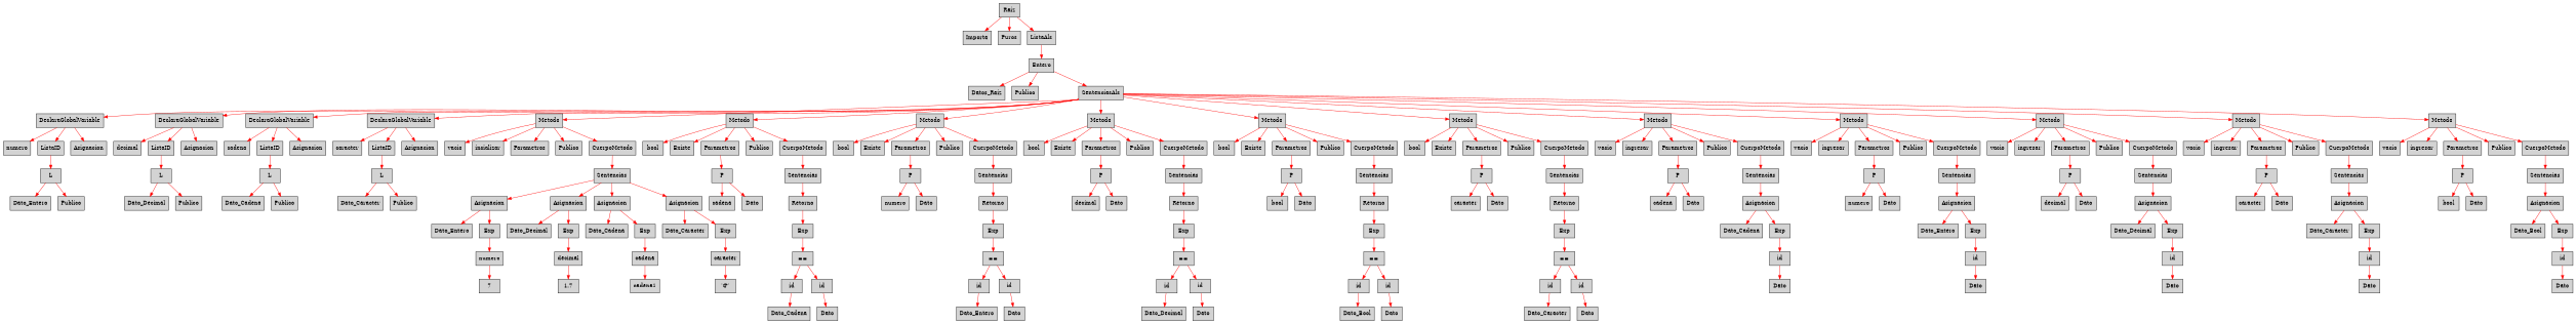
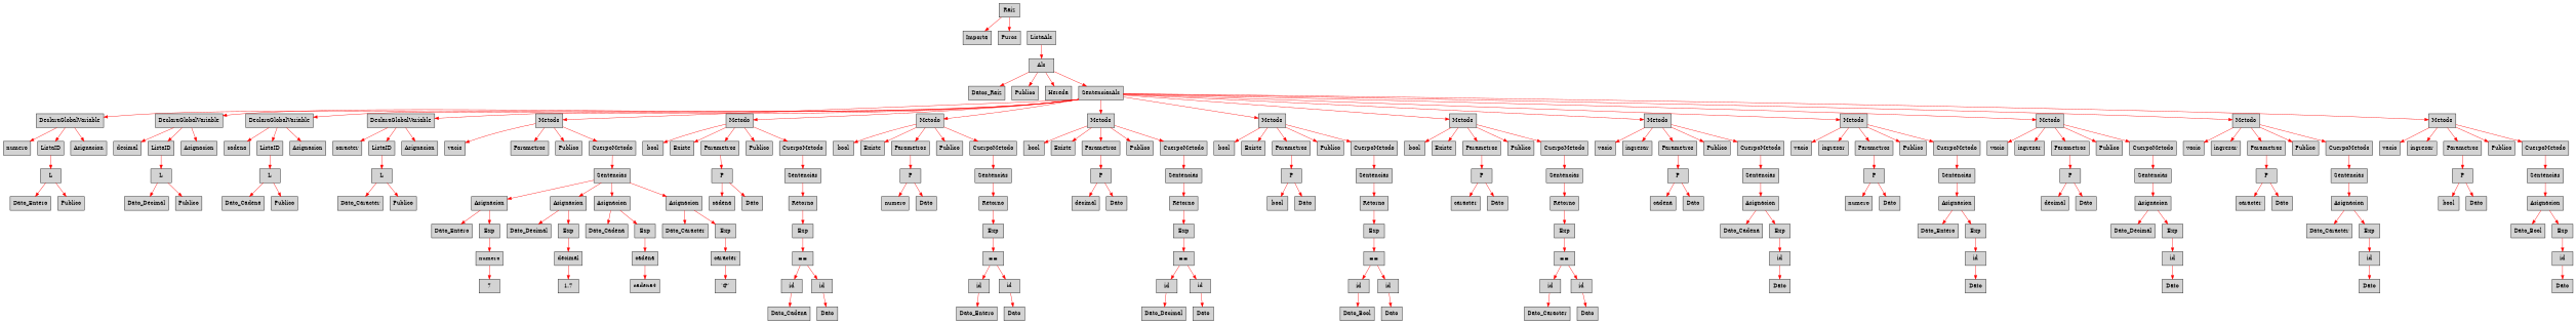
  digraph {
    node [shape=box style=filled]
    edge [color=red]
    n1 [label=Raiz]
    n2 [label=Importa]
    n3 [label=Puros]
    n4 [label=ListaAls]
-   n5 [label=Entero]
+   n5 [label=Als]
    n6 [label=Datos_Raiz]
    n7 [label=Publico]
+   n8 [label=Hereda]
    n9 [label=SentenciasAls]
    n10 [label=DeclaraGlobalVariable]
    n11 [label=DeclaraGlobalVariable]
    n12 [label=DeclaraGlobalVariable]
    n13 [label=DeclaraGlobalVariable]
    n14 [label=Metodo]
    n15 [label=Metodo]
    n16 [label=Metodo]
    n17 [label=Metodo]
    n18 [label=Metodo]
    n19 [label=Metodo]
    n20 [label=Metodo]
    n21 [label=Metodo]
    n22 [label=Metodo]
    n23 [label=Metodo]
    n24 [label=Metodo]
    n25 [label=numero]
    n26 [label=ListaID]
    n27 [label=Asignacion]
    n28 [label=decimal]
    n29 [label=ListaID]
    n30 [label=Asignacion]
    n31 [label=cadena]
    n32 [label=ListaID]
    n33 [label=Asignacion]
    n34 [label=caracter]
    n35 [label=ListaID]
    n36 [label=Asignacion]
    n37 [label=vacio]
-   n38 [label=incializar]
    n39 [label=Parametros]
    n40 [label=Publico]
    n41 [label=CuerpoMetodo]
    n42 [label=bool]
    n43 [label=Existe]
    n44 [label=Parametros]
    n45 [label=Publico]
    n46 [label=CuerpoMetodo]
    n47 [label=bool]
    n48 [label=Existe]
    n49 [label=Parametros]
    n50 [label=Publico]
    n51 [label=CuerpoMetodo]
    n52 [label=bool]
    n53 [label=Existe]
    n54 [label=Parametros]
    n55 [label=Publico]
    n56 [label=CuerpoMetodo]
    n57 [label=bool]
    n58 [label=Existe]
    n59 [label=Parametros]
    n60 [label=Publico]
    n61 [label=CuerpoMetodo]
    n62 [label=bool]
    n63 [label=Existe]
    n64 [label=Parametros]
    n65 [label=Publico]
    n66 [label=CuerpoMetodo]
    n67 [label=vacio]
    n68 [label=ingresar]
    n69 [label=Parametros]
    n70 [label=Publico]
    n71 [label=CuerpoMetodo]
    n72 [label=vacio]
    n73 [label=ingresar]
    n74 [label=Parametros]
    n75 [label=Publico]
    n76 [label=CuerpoMetodo]
    n77 [label=vacio]
    n78 [label=ingresar]
    n79 [label=Parametros]
    n80 [label=Publico]
    n81 [label=CuerpoMetodo]
    n82 [label=vacio]
    n83 [label=ingresar]
    n84 [label=Parametros]
    n85 [label=Publico]
    n86 [label=CuerpoMetodo]
    n87 [label=vacio]
    n88 [label=ingresar]
    n89 [label=Parametros]
    n90 [label=Publico]
    n91 [label=CuerpoMetodo]
    n92 [label=L]
    n93 [label=Dato_Entero]
    n94 [label=Publico]
    n95 [label=L]
    n96 [label=Dato_Decimal]
    n97 [label=Publico]
    n98 [label=L]
    n99 [label=Dato_Cadena]
    n100 [label=Publico]
    n101 [label=L]
    n102 [label=Dato_Caracter]
    n103 [label=Publico]
    n104 [label=Sentencias]
    n105 [label=Asignacion]
    n106 [label=Asignacion]
    n107 [label=Asignacion]
    n108 [label=Asignacion]
    n109 [label=Dato_Entero]
    n110 [label=Exp]
    n111 [label=Dato_Decimal]
    n112 [label=Exp]
    n113 [label=Dato_Cadena]
    n114 [label=Exp]
    n115 [label=Dato_Caracter]
    n116 [label=Exp]
    n117 [label=numero]
    n118 [label=7]
    n119 [label=decimal]
    n120 [label=1.7]
    n121 [label=cadena]
-   n122 [label=cadena1]
+   n122 [label=cadena4]
    n123 [label=caracter]
    n124 [label="'@'"]
    n125 [label=P]
    n126 [label=Sentencias]
    n127 [label=cadena]
    n128 [label=Dato]
    n129 [label=Retorno]
    n130 [label=Exp]
    n131 [label="=="]
    n132 [label=id]
    n133 [label=id]
    n134 [label=Dato_Cadena]
    n135 [label=Dato]
    n136 [label=P]
    n137 [label=Sentencias]
    n138 [label=numero]
    n139 [label=Dato]
    n140 [label=Retorno]
    n141 [label=Exp]
    n142 [label="=="]
    n143 [label=id]
    n144 [label=id]
    n145 [label=Dato_Entero]
    n146 [label=Dato]
    n147 [label=P]
    n148 [label=Sentencias]
    n149 [label=decimal]
    n150 [label=Dato]
    n151 [label=Retorno]
    n152 [label=Exp]
    n153 [label="=="]
    n154 [label=id]
    n155 [label=id]
    n156 [label=Dato_Decimal]
    n157 [label=Dato]
    n158 [label=P]
    n159 [label=Sentencias]
    n160 [label=bool]
    n161 [label=Dato]
    n162 [label=Retorno]
    n163 [label=Exp]
    n164 [label="=="]
    n165 [label=id]
    n166 [label=id]
    n167 [label=Dato_Bool]
    n168 [label=Dato]
    n169 [label=P]
    n170 [label=Sentencias]
    n171 [label=caracter]
    n172 [label=Dato]
    n173 [label=Retorno]
    n174 [label=Exp]
    n175 [label="=="]
    n176 [label=id]
    n177 [label=id]
    n178 [label=Dato_Caracter]
    n179 [label=Dato]
    n180 [label=P]
    n181 [label=Sentencias]
    n182 [label=cadena]
    n183 [label=Dato]
    n184 [label=Asignacion]
    n185 [label=Dato_Cadena]
    n186 [label=Exp]
    n187 [label=id]
    n188 [label=Dato]
    n189 [label=P]
    n190 [label=Sentencias]
    n191 [label=numero]
    n192 [label=Dato]
    n193 [label=Asignacion]
    n194 [label=Dato_Entero]
    n195 [label=Exp]
    n196 [label=id]
    n197 [label=Dato]
    n198 [label=P]
    n199 [label=Sentencias]
    n200 [label=decimal]
    n201 [label=Dato]
    n202 [label=Asignacion]
    n203 [label=Dato_Decimal]
    n204 [label=Exp]
    n205 [label=id]
    n206 [label=Dato]
    n207 [label=P]
    n208 [label=Sentencias]
    n209 [label=caracter]
    n210 [label=Dato]
    n211 [label=Asignacion]
    n212 [label=Dato_Caracter]
    n213 [label=Exp]
    n214 [label=id]
    n215 [label=Dato]
    n216 [label=P]
    n217 [label=Sentencias]
    n218 [label=bool]
    n219 [label=Dato]
    n220 [label=Asignacion]
    n221 [label=Dato_Bool]
    n222 [label=Exp]
    n223 [label=id]
    n224 [label=Dato]
    n1 -> n2
    n1 -> n3
-   n1 -> n4
    n4 -> n5
    n5 -> n6
    n5 -> n7
+   n5 -> n8
    n5 -> n9
    n9 -> n10
    n9 -> n11
    n9 -> n12
    n9 -> n13
    n9 -> n14
    n9 -> n15
    n9 -> n16
    n9 -> n17
    n9 -> n18
    n9 -> n19
    n9 -> n20
    n9 -> n21
    n9 -> n22
    n9 -> n23
    n9 -> n24
    n10 -> n25
    n10 -> n26
    n10 -> n27
    n11 -> n28
    n11 -> n29
    n11 -> n30
    n12 -> n31
    n12 -> n32
    n12 -> n33
    n13 -> n34
    n13 -> n35
    n13 -> n36
    n14 -> n37
-   n14 -> n38
    n14 -> n39
    n14 -> n40
    n14 -> n41
    n15 -> n42
    n15 -> n43
    n15 -> n44
    n15 -> n45
    n15 -> n46
    n16 -> n47
    n16 -> n48
    n16 -> n49
    n16 -> n50
    n16 -> n51
    n17 -> n52
    n17 -> n53
    n17 -> n54
    n17 -> n55
    n17 -> n56
    n18 -> n57
    n18 -> n58
    n18 -> n59
    n18 -> n60
    n18 -> n61
    n19 -> n62
    n19 -> n63
    n19 -> n64
    n19 -> n65
    n19 -> n66
    n20 -> n67
    n20 -> n68
    n20 -> n69
    n20 -> n70
    n20 -> n71
    n21 -> n72
    n21 -> n73
    n21 -> n74
    n21 -> n75
    n21 -> n76
    n22 -> n77
    n22 -> n78
    n22 -> n79
    n22 -> n80
    n22 -> n81
    n23 -> n82
    n23 -> n83
    n23 -> n84
    n23 -> n85
    n23 -> n86
    n24 -> n87
    n24 -> n88
    n24 -> n89
    n24 -> n90
    n24 -> n91
    n26 -> n92
    n29 -> n95
    n32 -> n98
    n35 -> n101
    n41 -> n104
    n44 -> n125
    n46 -> n126
    n49 -> n136
    n51 -> n137
    n54 -> n147
    n56 -> n148
    n59 -> n158
    n61 -> n159
    n64 -> n169
    n66 -> n170
    n69 -> n180
    n71 -> n181
    n74 -> n189
    n76 -> n190
    n79 -> n198
    n81 -> n199
    n84 -> n207
    n86 -> n208
    n89 -> n216
    n91 -> n217
    n92 -> n93
    n92 -> n94
    n95 -> n96
    n95 -> n97
    n98 -> n99
    n98 -> n100
    n101 -> n102
    n101 -> n103
    n104 -> n105
    n104 -> n106
    n104 -> n107
    n104 -> n108
    n105 -> n109
    n105 -> n110
    n106 -> n111
    n106 -> n112
    n107 -> n113
    n107 -> n114
    n108 -> n115
    n108 -> n116
    n110 -> n117
    n112 -> n119
    n114 -> n121
    n116 -> n123
    n117 -> n118
    n119 -> n120
    n121 -> n122
    n123 -> n124
    n125 -> n127
    n125 -> n128
    n126 -> n129
    n129 -> n130
    n130 -> n131
    n131 -> n132
    n131 -> n133
    n132 -> n134
    n133 -> n135
    n136 -> n138
    n136 -> n139
    n137 -> n140
    n140 -> n141
    n141 -> n142
    n142 -> n143
    n142 -> n144
    n143 -> n145
    n144 -> n146
    n147 -> n149
    n147 -> n150
    n148 -> n151
    n151 -> n152
    n152 -> n153
    n153 -> n154
    n153 -> n155
    n154 -> n156
    n155 -> n157
    n158 -> n160
    n158 -> n161
    n159 -> n162
    n162 -> n163
    n163 -> n164
    n164 -> n165
    n164 -> n166
    n165 -> n167
    n166 -> n168
    n169 -> n171
    n169 -> n172
    n170 -> n173
    n173 -> n174
    n174 -> n175
    n175 -> n176
    n175 -> n177
    n176 -> n178
    n177 -> n179
    n180 -> n182
    n180 -> n183
    n181 -> n184
    n184 -> n185
    n184 -> n186
    n186 -> n187
    n187 -> n188
    n189 -> n191
    n189 -> n192
    n190 -> n193
    n193 -> n194
    n193 -> n195
    n195 -> n196
    n196 -> n197
    n198 -> n200
    n198 -> n201
    n199 -> n202
    n202 -> n203
    n202 -> n204
    n204 -> n205
    n205 -> n206
    n207 -> n209
    n207 -> n210
    n208 -> n211
    n211 -> n212
    n211 -> n213
    n213 -> n214
    n214 -> n215
    n216 -> n218
    n216 -> n219
    n217 -> n220
    n220 -> n221
    n220 -> n222
    n222 -> n223
    n223 -> n224
  }
